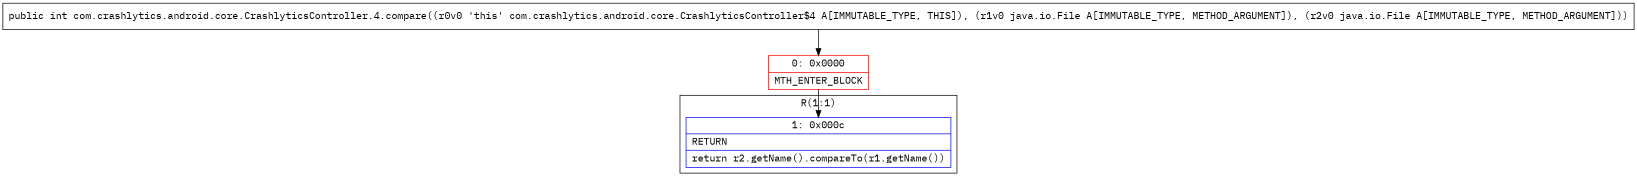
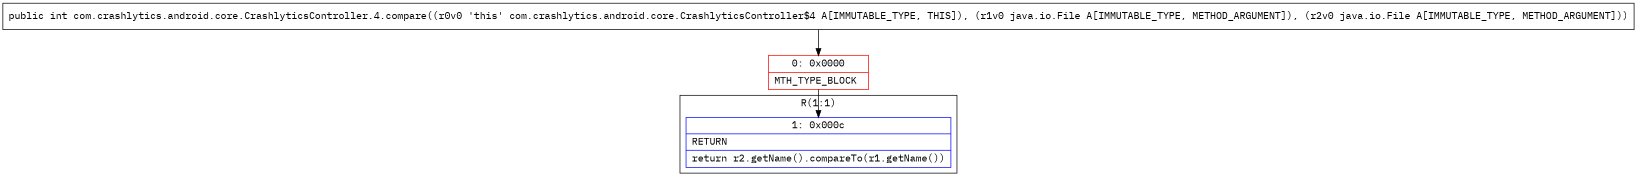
  digraph {
    fontname="IBM Plex Mono"
    node [shape=record fontname="IBM Plex Mono"]
    edge [fontname="IBM Plex Mono"]
    n1 [color=blue label="{1\:\ 0x000c|RETURN\l|return r2.getName().compareTo(r1.getName())\l}"]
-   n2 [color=red label="{0\:\ 0x0000|MTH_ENTER_BLOCK\l}"]
+   n2 [color=red label="{0\:\ 0x0000|MTH_TYPE_BLOCK\l}"]
    n3 [label="{public int com.crashlytics.android.core.CrashlyticsController.4.compare((r0v0 'this' com.crashlytics.android.core.CrashlyticsController$4 A[IMMUTABLE_TYPE, THIS]), (r1v0 java.io.File A[IMMUTABLE_TYPE, METHOD_ARGUMENT]), (r2v0 java.io.File A[IMMUTABLE_TYPE, METHOD_ARGUMENT])) }"]
    subgraph cluster_1 {
      label="R(1:1)"
      n1
    }
    n2 -> n1
    n3 -> n2
  }
